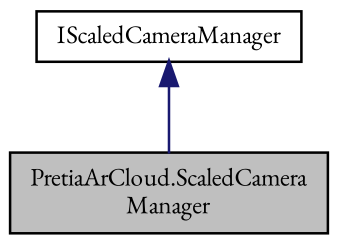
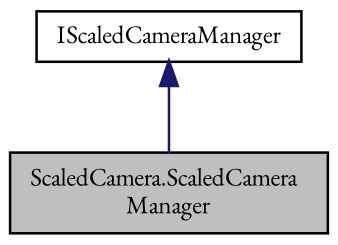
  digraph {
    fontname="EB Garamond"
    node [color=black fontname="EB Garamond" fontsize=10 shape=record style=filled]
-   n1 [fillcolor=grey75 fontcolor=black height=0.2 label="PretiaArCloud.ScaledCamera\lManager" width=0.4]
+   n1 [fillcolor=grey75 fontcolor=black height=0.2 label="ScaledCamera.ScaledCamera\lManager" width=0.4]
    n2 [fillcolor=white height=0.2 label=IScaledCameraManager width=0.4]
    n2 -> n1 [color=midnightblue dir=back fontname="EB Garamond" fontsize=10 labelfontname=Helvetica labelfontsize=10 style=solid]
  }
